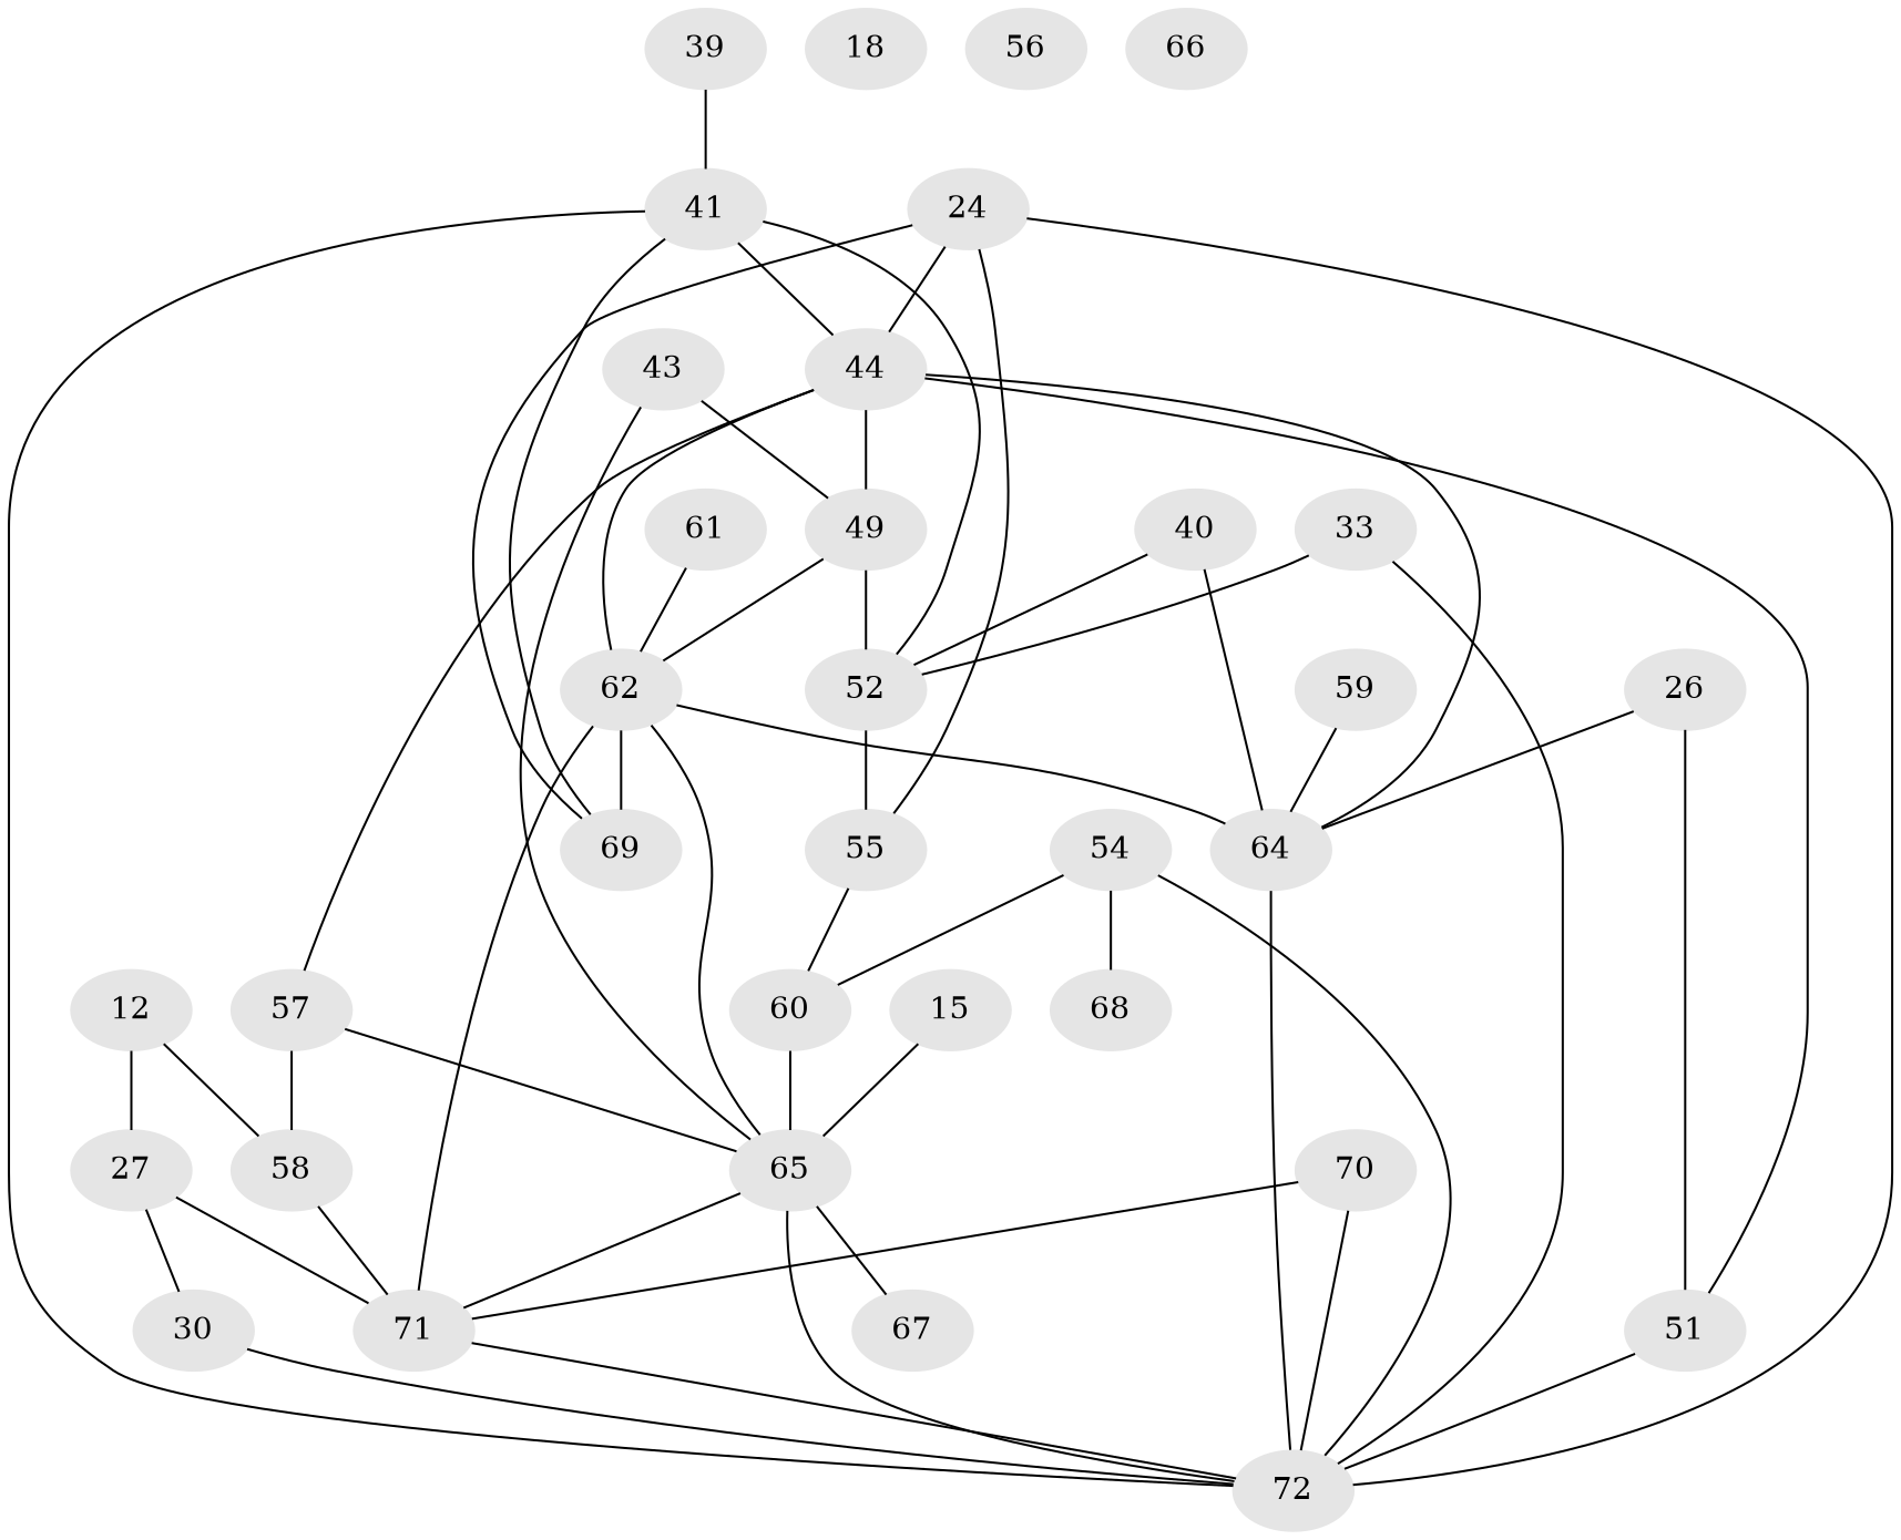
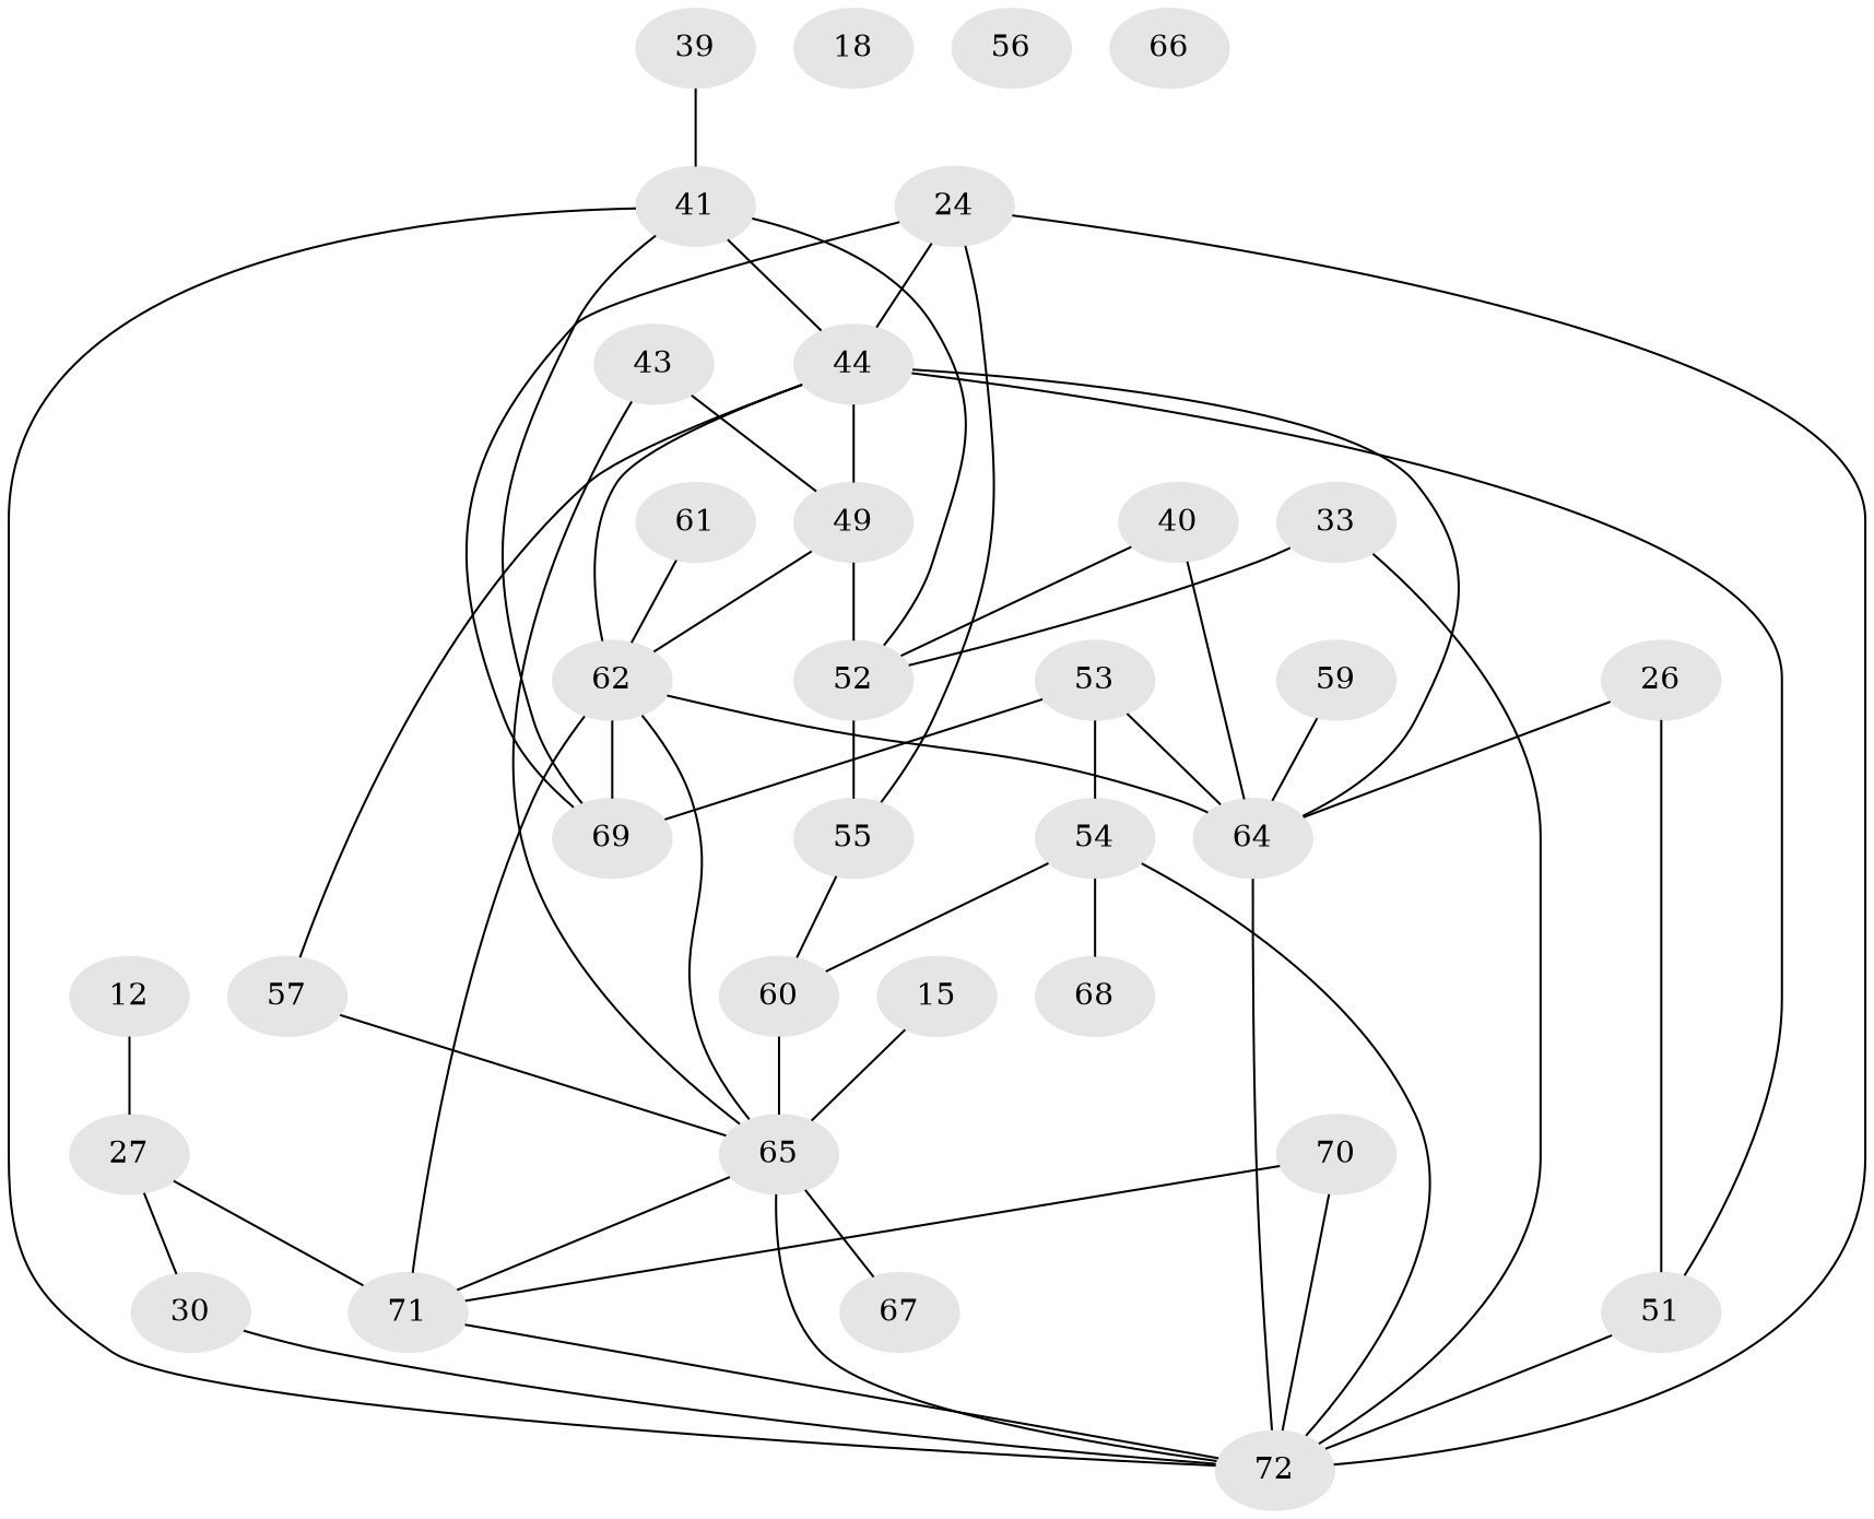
  graph {
    node [color=gray90 style=filled]
    12
    27
-   58
    30
    71 [super="+9+23"]
    65 [super="+50+36"]
    72 [super="+8+16+48"]
    67
    15
    18
    44 [super="+2"]
    51 [super="+38"]
    64 [super="+11"]
    49 [super="+34"]
    57 [super="+35"]
    62 [super="+13+47"]
    24
    55
    69 [super="+63"]
    60 [super="+21"]
    26
    33 [super="+28"]
    52 [super="+46"]
    41 [super="+31"]
    39
    40 [super="+1"]
    43
+   53 [super="+42"]
    54 [super="+32+37"]
    68
    56 [super="+6"]
    59 [super="+20"]
    61
    66
    70 [super="+5"]
    12 -- 27
-   12 -- 58
    27 -- 30
    27 -- 71 [weight=2]
-   58 -- 71 [weight=3]
    30 -- 72
    71 -- 72
    65 -- 71
    65 -- 72 [weight=3]
    65 -- 67
    15 -- 65
    44 -- 51 [weight=2]
    44 -- 64
    44 -- 49
    44 -- 57
    44 -- 62
    51 -- 72 [weight=3]
    64 -- 72 [weight=2]
    49 -- 62
    49 -- 52 [weight=2]
-   57 -- 58
    57 -- 65
    62 -- 71 [weight=4]
    62 -- 65
    62 -- 64
    62 -- 69 [weight=2]
    24 -- 72 [weight=2]
    24 -- 44
    24 -- 55
    24 -- 69 [weight=2]
    55 -- 60
    60 -- 65 [weight=3]
    26 -- 51
    26 -- 64
    33 -- 72
    33 -- 52
    52 -- 55
    41 -- 72
    41 -- 44
    41 -- 69
    41 -- 52
    39 -- 41
    40 -- 64
    40 -- 52
    43 -- 65
    43 -- 49
+   53 -- 64 [weight=2]
+   53 -- 69
+   53 -- 54
    54 -- 72
    54 -- 60
    54 -- 68
    59 -- 64 [weight=3]
    61 -- 62
    70 -- 71
    70 -- 72
  }
